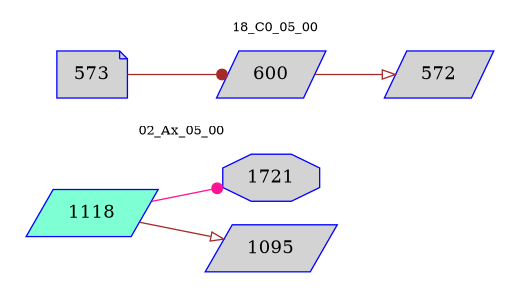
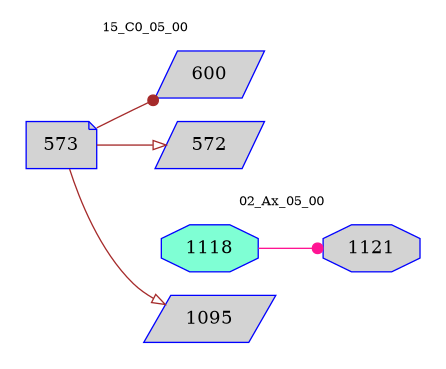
  digraph {
    rankdir=LR
    node [color=blue fillcolor=lightgrey shape=parallelogram style=filled]
    edge [arrowhead=onormal color=brown]
-   n1 [fillcolor=aquamarine label=1118]
+   n1 [fillcolor=aquamarine label=1118 shape=octagon]
    n2 [label=1095]
-   n3 [label=1721 shape=octagon]
+   n3 [label=1121 shape=octagon]
    n4 [label=573 shape=note]
    n5 [label=572]
    n6 [label=600]
    subgraph cluster_1 {
      color=white
      fontsize=10
      label="02_Ax_05_00"
      n1
      n2
      n3
    }
    subgraph cluster_2 {
      color=white
      fontsize=10
-     label="18_C0_05_00"
+     label="15_C0_05_00"
      n4
      n5
      n6
    }
-   n1 -> n2
+   n4 -> n2
    n1 -> n3 [arrowhead=dot color=deeppink]
-   n6 -> n5
+   n4 -> n5
    n4 -> n6 [arrowhead=dot]
  }
